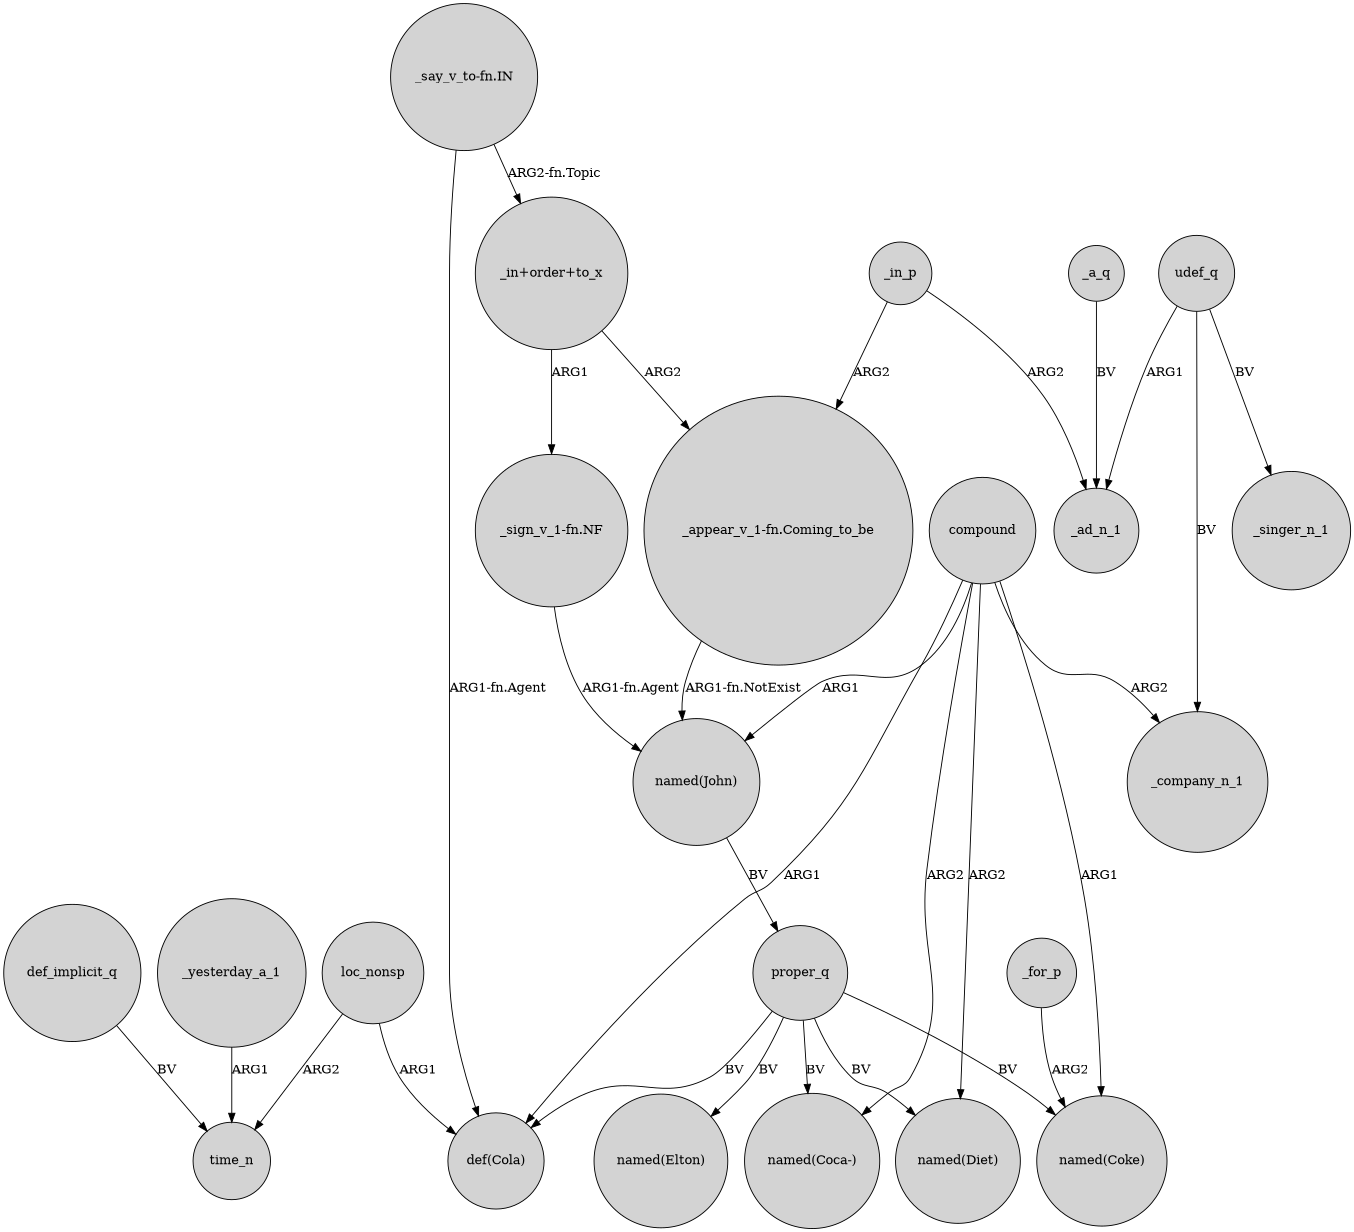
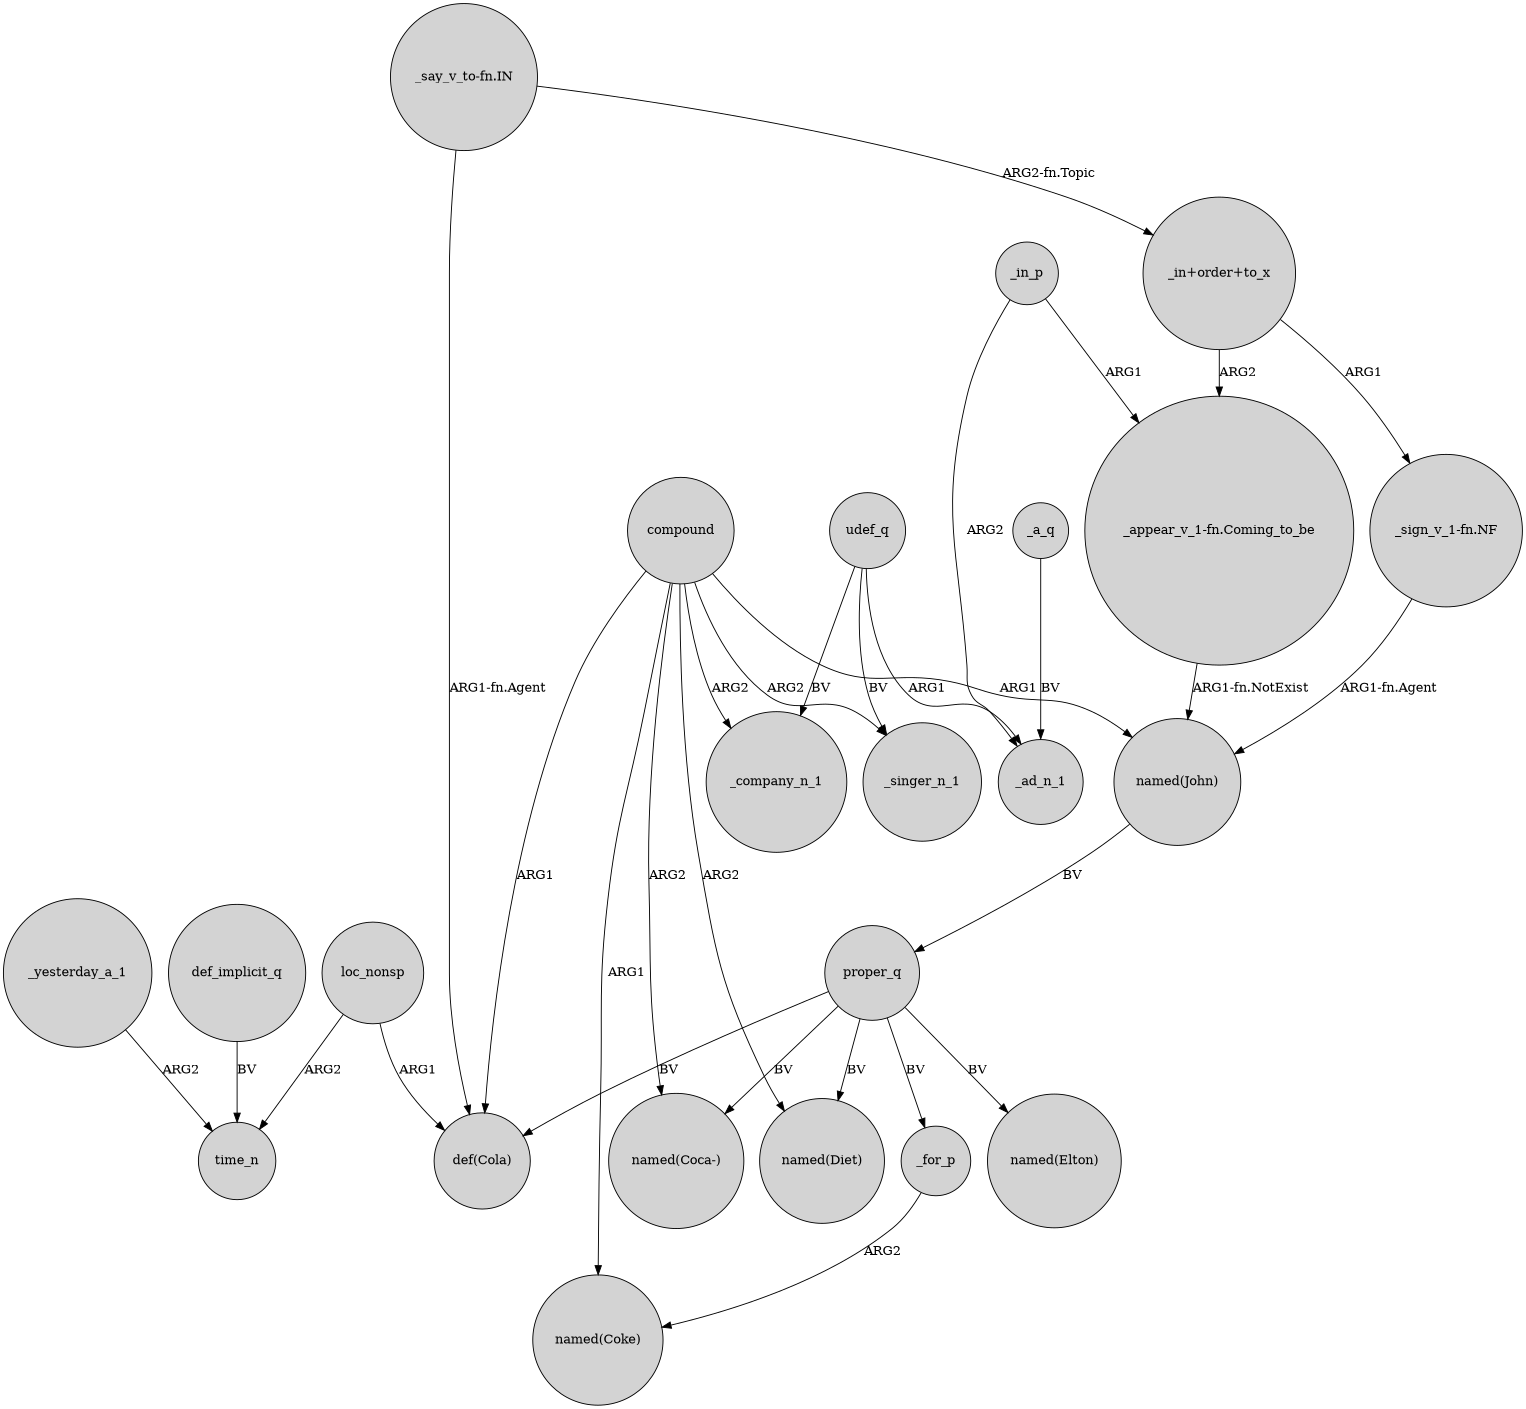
  digraph {
    node [shape=circle style=filled]
    _yesterday_a_1
    time_n
    proper_q
    "named(Elton)"
    "named(Diet)"
    "named(Coke)"
    "named(Coca-)"
    n8 [label="def(Cola)"]
    "named(John)"
    compound
    _company_n_1
    _singer_n_1
    loc_nonsp
    _in_p
    "_appear_v_1-fn.Coming_to_be"
    _ad_n_1
    "_sign_v_1-fn.NF"
    _for_p
    "_say_v_to-fn.IN"
    "_in+order+to_x"
    _a_q
    udef_q
    def_implicit_q
-   _yesterday_a_1 -> time_n [label=ARG1]
+   _yesterday_a_1 -> time_n [label=ARG2]
    proper_q -> "named(Elton)" [label=BV]
    proper_q -> "named(Diet)" [label=BV]
-   proper_q -> "named(Coke)" [label=BV]
+   proper_q -> _for_p [label=BV]
    proper_q -> "named(Coca-)" [label=BV]
    proper_q -> n8 [label=BV]
    "named(John)" -> proper_q [label=BV]
    compound -> "named(Diet)" [label=ARG2]
    compound -> "named(Coke)" [label=ARG1]
    compound -> "named(Coca-)" [label=ARG2]
    compound -> n8 [label=ARG1]
    compound -> "named(John)" [label=ARG1]
    compound -> _company_n_1 [label=ARG2]
+   compound -> _singer_n_1 [label=ARG2]
    loc_nonsp -> time_n [label=ARG2]
    loc_nonsp -> n8 [label=ARG1]
-   _in_p -> "_appear_v_1-fn.Coming_to_be" [label=ARG2]
+   _in_p -> "_appear_v_1-fn.Coming_to_be" [label=ARG1]
    _in_p -> _ad_n_1 [label=ARG2]
    "_appear_v_1-fn.Coming_to_be" -> "named(John)" [label="ARG1-fn.NotExist"]
    "_sign_v_1-fn.NF" -> "named(John)" [label="ARG1-fn.Agent"]
    _for_p -> "named(Coke)" [label=ARG2]
    "_say_v_to-fn.IN" -> n8 [label="ARG1-fn.Agent"]
    "_say_v_to-fn.IN" -> "_in+order+to_x" [label="ARG2-fn.Topic"]
    "_in+order+to_x" -> "_appear_v_1-fn.Coming_to_be" [label=ARG2]
    "_in+order+to_x" -> "_sign_v_1-fn.NF" [label=ARG1]
    _a_q -> _ad_n_1 [label=BV]
    udef_q -> _company_n_1 [label=BV]
    udef_q -> _singer_n_1 [label=BV]
    udef_q -> _ad_n_1 [label=ARG1]
    def_implicit_q -> time_n [label=BV]
  }
